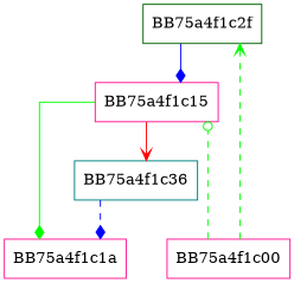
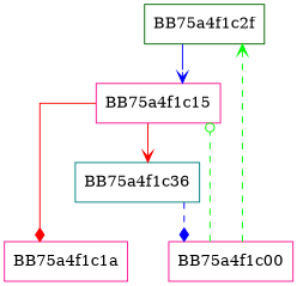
  digraph {
    splines=ortho
    node [color=deeppink shape=box]
    edge [arrowhead=diamond color=blue style=solid]
    BB75a4f1c2f [color=darkgreen]
    BB75a4f1c00
    BB75a4f1c15
    BB75a4f1c36 [color=teal]
    BB75a4f1c1a
-   BB75a4f1c2f -> BB75a4f1c15
+   BB75a4f1c2f -> BB75a4f1c15 [arrowhead=vee]
    BB75a4f1c00 -> BB75a4f1c2f [arrowhead=vee color=green style=dashed]
    BB75a4f1c00 -> BB75a4f1c15 [arrowhead=odot color=green style=dashed]
    BB75a4f1c15 -> BB75a4f1c36 [arrowhead=vee color=red]
-   BB75a4f1c15 -> BB75a4f1c1a [color=green]
-   BB75a4f1c36 -> BB75a4f1c1a [style=dashed]
+   BB75a4f1c15 -> BB75a4f1c1a [color=red]
+   BB75a4f1c36 -> BB75a4f1c00 [style=dashed]
  }
